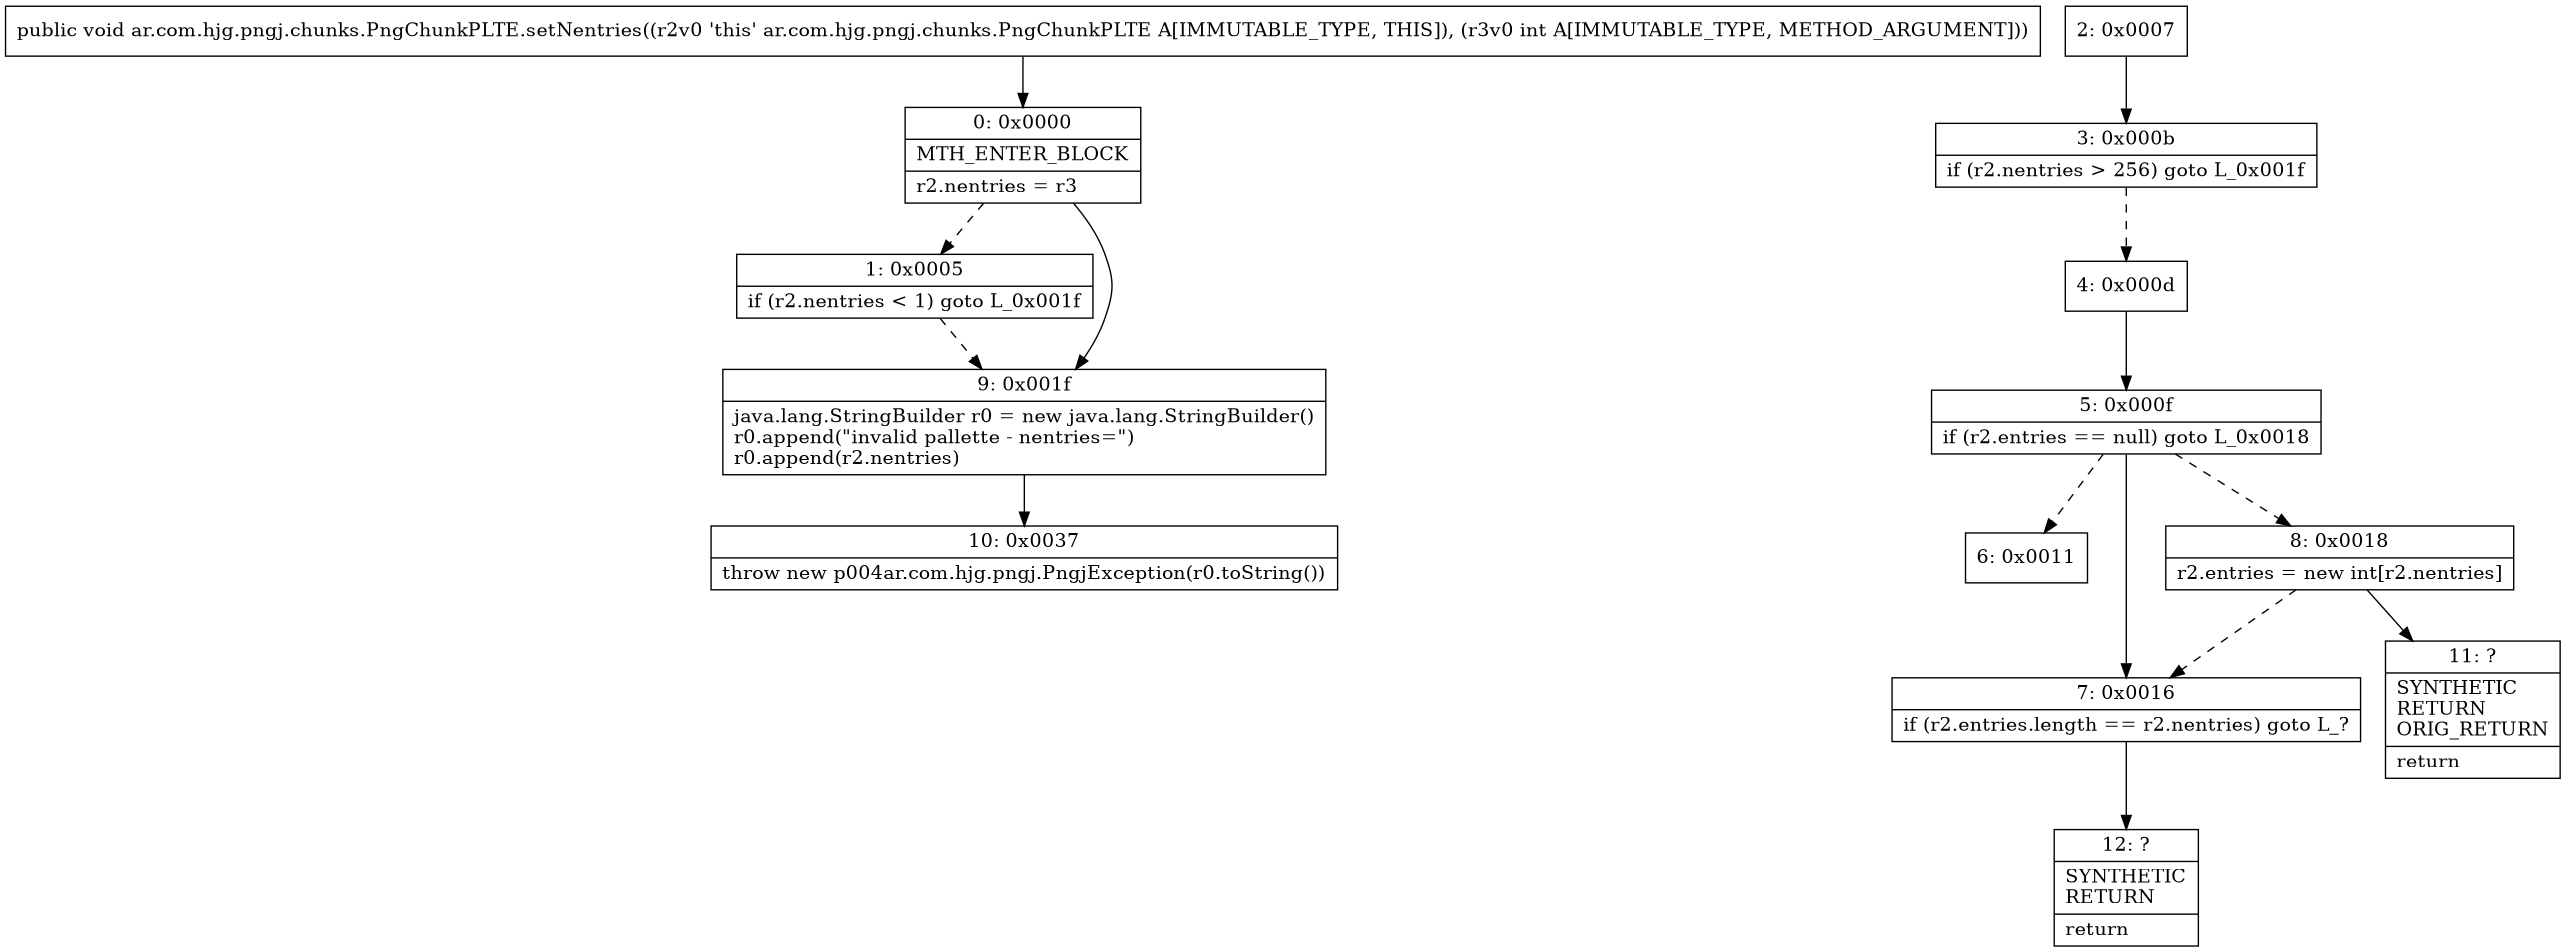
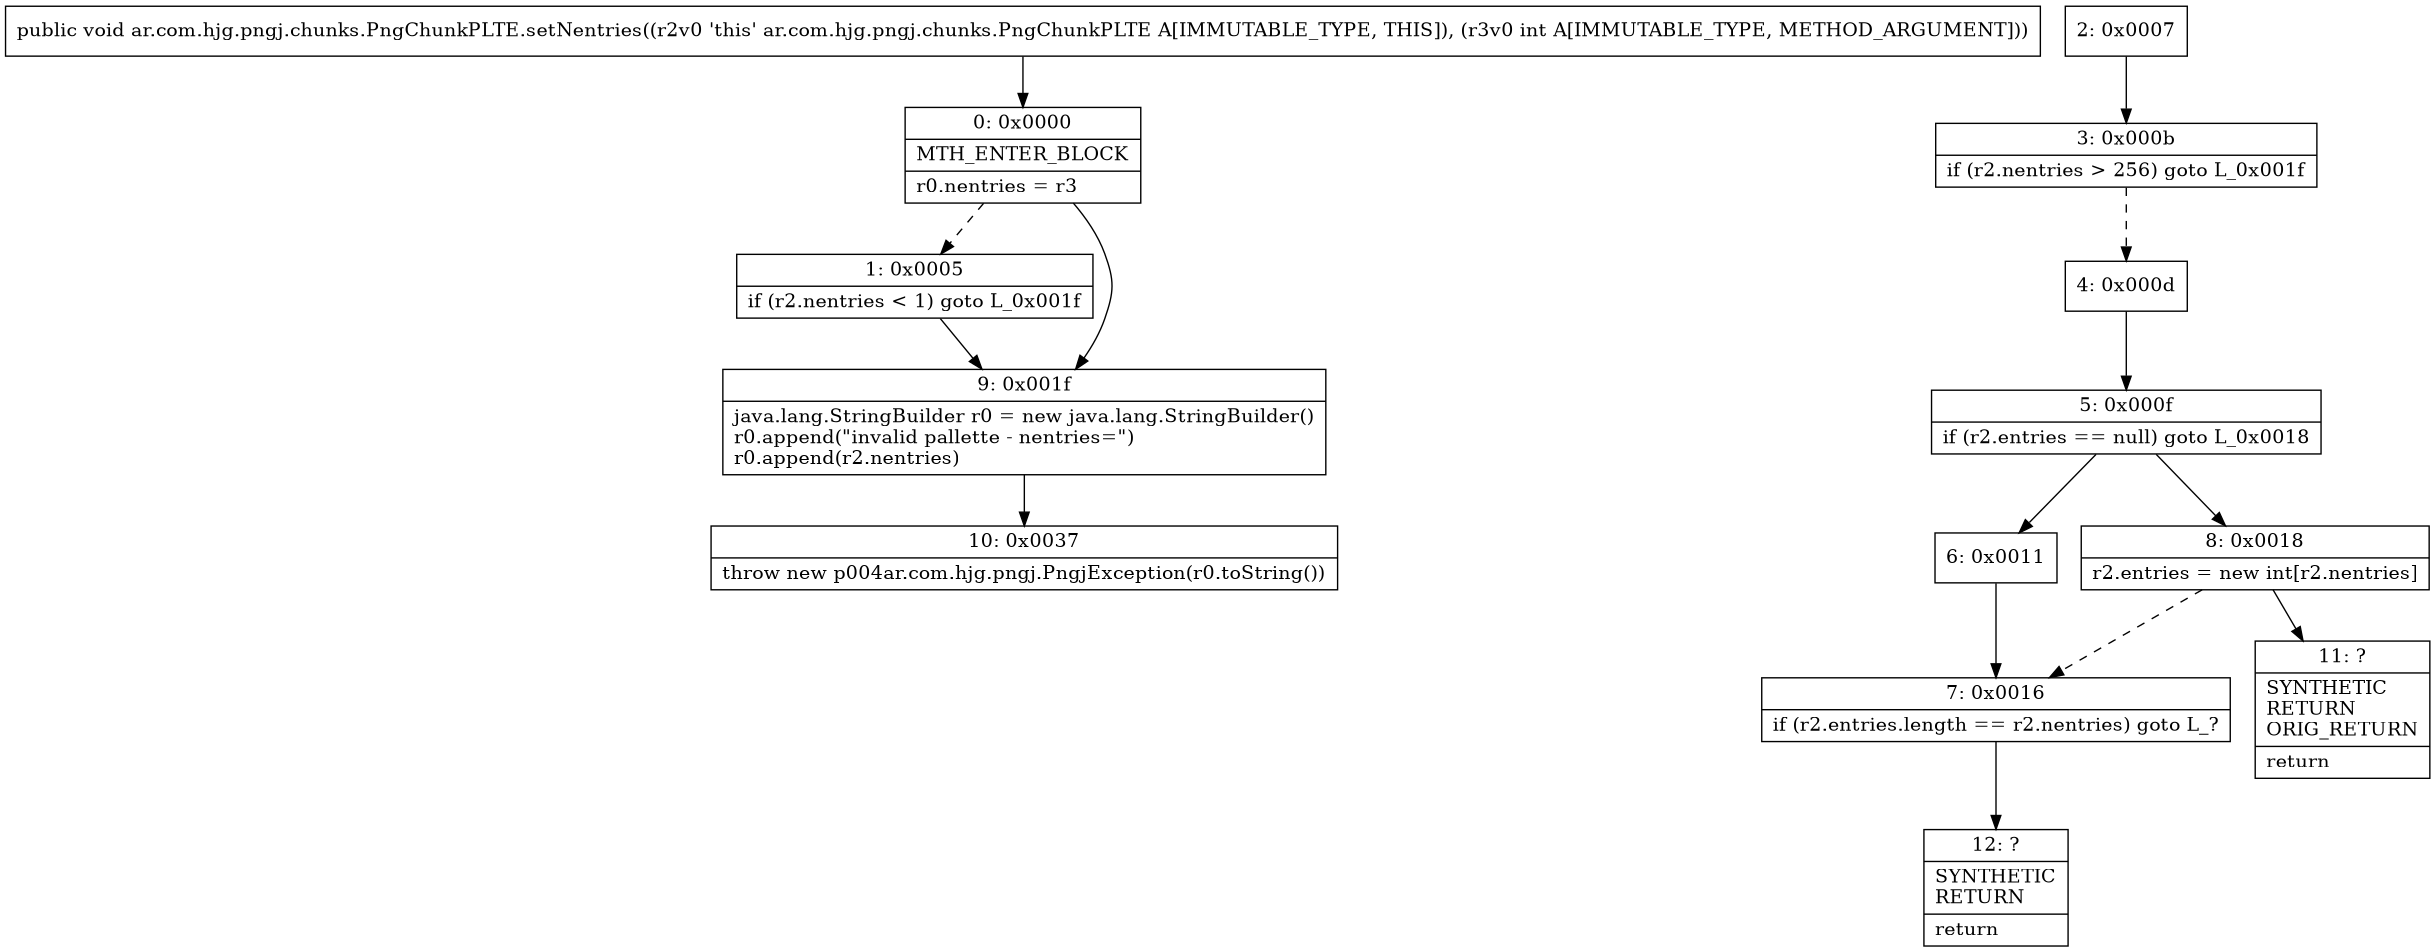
  digraph {
    node [shape=record]
-   n1 [label="{0\:\ 0x0000|MTH_ENTER_BLOCK\l|r2.nentries = r3\l}"]
+   n1 [label="{0\:\ 0x0000|MTH_ENTER_BLOCK\l|r0.nentries = r3\l}"]
    n2 [label="{1\:\ 0x0005|if (r2.nentries \< 1) goto L_0x001f\l}"]
    n3 [label="{9\:\ 0x001f|java.lang.StringBuilder r0 = new java.lang.StringBuilder()\lr0.append(\"invalid pallette \- nentries=\")\lr0.append(r2.nentries)\l}"]
    n4 [label="{2\:\ 0x0007}"]
    n5 [label="{3\:\ 0x000b|if (r2.nentries \> 256) goto L_0x001f\l}"]
    n6 [label="{10\:\ 0x0037|throw new p004ar.com.hjg.pngj.PngjException(r0.toString())\l}"]
    n7 [label="{4\:\ 0x000d}"]
    n8 [label="{5\:\ 0x000f|if (r2.entries == null) goto L_0x0018\l}"]
    n9 [label="{6\:\ 0x0011}"]
    n10 [label="{8\:\ 0x0018|r2.entries = new int[r2.nentries]\l}"]
    n11 [label="{7\:\ 0x0016|if (r2.entries.length == r2.nentries) goto L_?\l}"]
    n12 [label="{11\:\ ?|SYNTHETIC\lRETURN\lORIG_RETURN\l|return\l}"]
    n13 [label="{12\:\ ?|SYNTHETIC\lRETURN\l|return\l}"]
    n14 [label="{public void ar.com.hjg.pngj.chunks.PngChunkPLTE.setNentries((r2v0 'this' ar.com.hjg.pngj.chunks.PngChunkPLTE A[IMMUTABLE_TYPE, THIS]), (r3v0 int A[IMMUTABLE_TYPE, METHOD_ARGUMENT])) }"]
    n1 -> n2 [style=dashed]
    n1 -> n3
-   n2 -> n3 [style=dashed]
+   n2 -> n3
    n3 -> n6
    n4 -> n5
    n5 -> n7 [style=dashed]
    n7 -> n8
-   n8 -> n9 [style=dashed]
-   n8 -> n10 [style=dashed]
-   n8 -> n11
+   n8 -> n9 [style=solid]
+   n8 -> n10
+   n9 -> n11
    n10 -> n11 [style=dashed]
    n10 -> n12
    n11 -> n13
    n14 -> n1
  }
